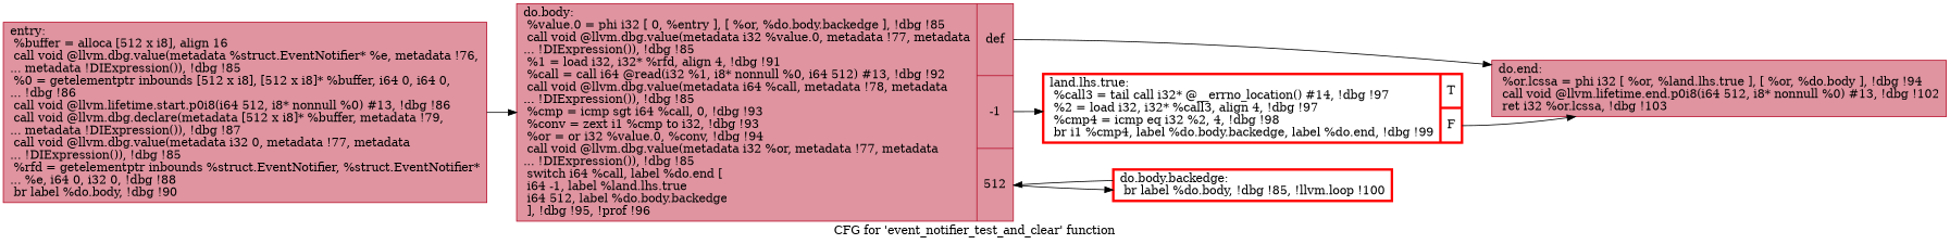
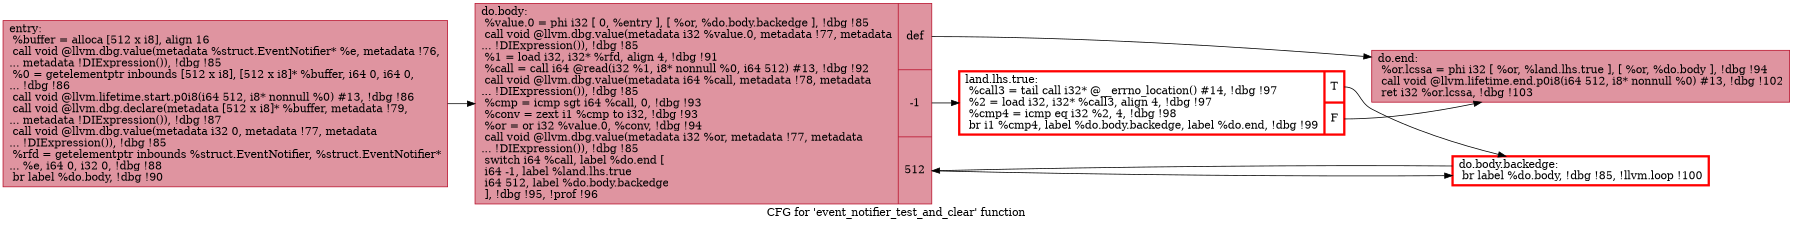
  digraph {
    label="CFG for 'event_notifier_test_and_clear' function"
    rankdir=LR
    node [color="#b70d28ff" fillcolor="#b70d2870" shape=record style=filled]
    n1 [label="{entry:\l  %buffer = alloca [512 x i8], align 16\l  call void @llvm.dbg.value(metadata %struct.EventNotifier* %e, metadata !76,\l... metadata !DIExpression()), !dbg !85\l  %0 = getelementptr inbounds [512 x i8], [512 x i8]* %buffer, i64 0, i64 0,\l... !dbg !86\l  call void @llvm.lifetime.start.p0i8(i64 512, i8* nonnull %0) #13, !dbg !86\l  call void @llvm.dbg.declare(metadata [512 x i8]* %buffer, metadata !79,\l... metadata !DIExpression()), !dbg !87\l  call void @llvm.dbg.value(metadata i32 0, metadata !77, metadata\l... !DIExpression()), !dbg !85\l  %rfd = getelementptr inbounds %struct.EventNotifier, %struct.EventNotifier*\l... %e, i64 0, i32 0, !dbg !88\l  br label %do.body, !dbg !90\l}"]
    n2 [label="{do.body:                                          \l  %value.0 = phi i32 [ 0, %entry ], [ %or, %do.body.backedge ], !dbg !85\l  call void @llvm.dbg.value(metadata i32 %value.0, metadata !77, metadata\l... !DIExpression()), !dbg !85\l  %1 = load i32, i32* %rfd, align 4, !dbg !91\l  %call = call i64 @read(i32 %1, i8* nonnull %0, i64 512) #13, !dbg !92\l  call void @llvm.dbg.value(metadata i64 %call, metadata !78, metadata\l... !DIExpression()), !dbg !85\l  %cmp = icmp sgt i64 %call, 0, !dbg !93\l  %conv = zext i1 %cmp to i32, !dbg !93\l  %or = or i32 %value.0, %conv, !dbg !94\l  call void @llvm.dbg.value(metadata i32 %or, metadata !77, metadata\l... !DIExpression()), !dbg !85\l  switch i64 %call, label %do.end [\l    i64 -1, label %land.lhs.true\l    i64 512, label %do.body.backedge\l  ], !dbg !95, !prof !96\l|{<s0>def|<s1>-1|<s2>512}}"]
    n3 [label="{do.end:                                           \l  %or.lcssa = phi i32 [ %or, %land.lhs.true ], [ %or, %do.body ], !dbg !94\l  call void @llvm.lifetime.end.p0i8(i64 512, i8* nonnull %0) #13, !dbg !102\l  ret i32 %or.lcssa, !dbg !103\l}"]
    n4 [color=red label="{land.lhs.true:                                    \l  %call3 = tail call i32* @__errno_location() #14, !dbg !97\l  %2 = load i32, i32* %call3, align 4, !dbg !97\l  %cmp4 = icmp eq i32 %2, 4, !dbg !98\l  br i1 %cmp4, label %do.body.backedge, label %do.end, !dbg !99\l|{<s0>T|<s1>F}}" penwidth=3.0 fillcolor="" style=""]
    n5 [color=red label="{do.body.backedge:                                 \l  br label %do.body, !dbg !85, !llvm.loop !100\l}" penwidth=3.0 fillcolor="" style=""]
    n1 -> n2
    n2 -> n3 [tailport=s0]
    n2 -> n4 [tailport=s1]
    n2 -> n5 [tailport=s2]
    n4 -> n3 [tailport=s1]
+   n4 -> n5 [tailport=s0]
    n5 -> n2
  }
